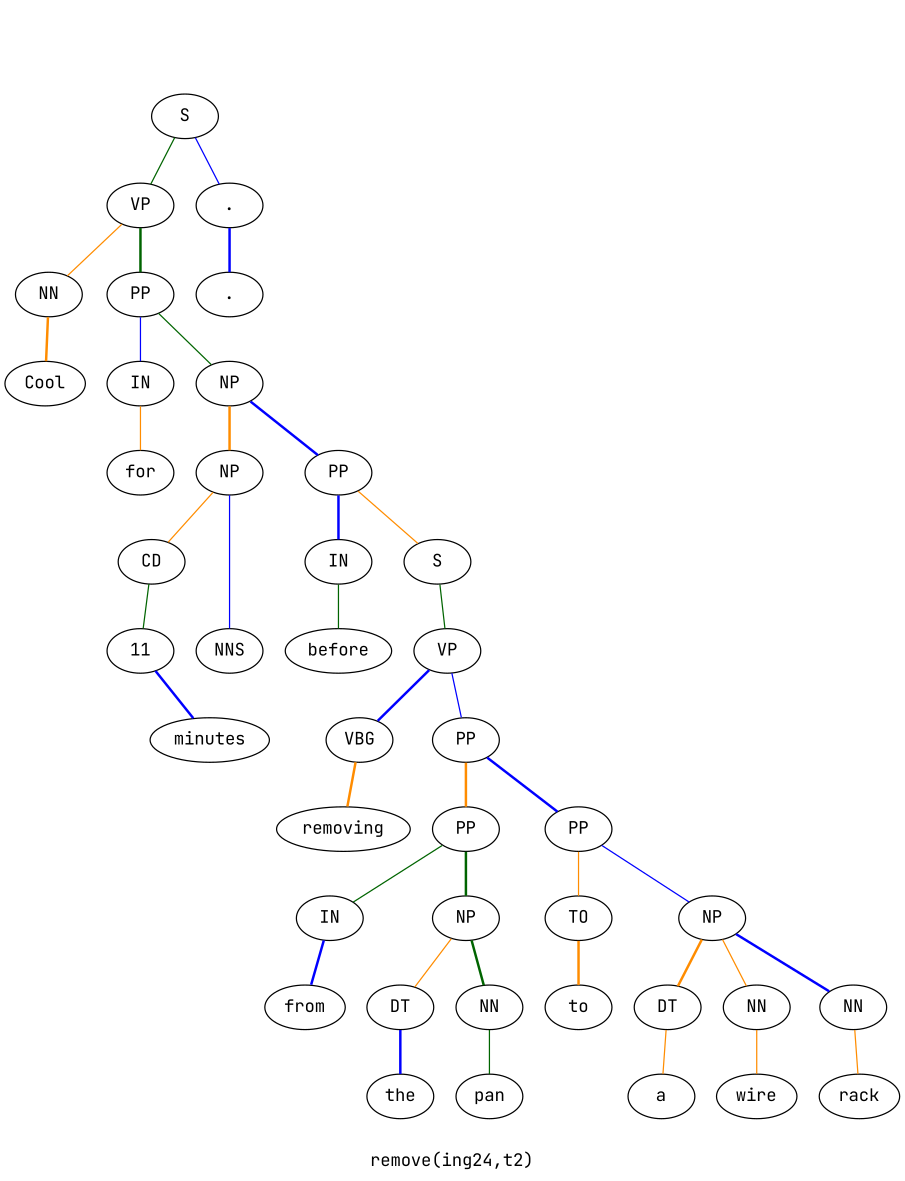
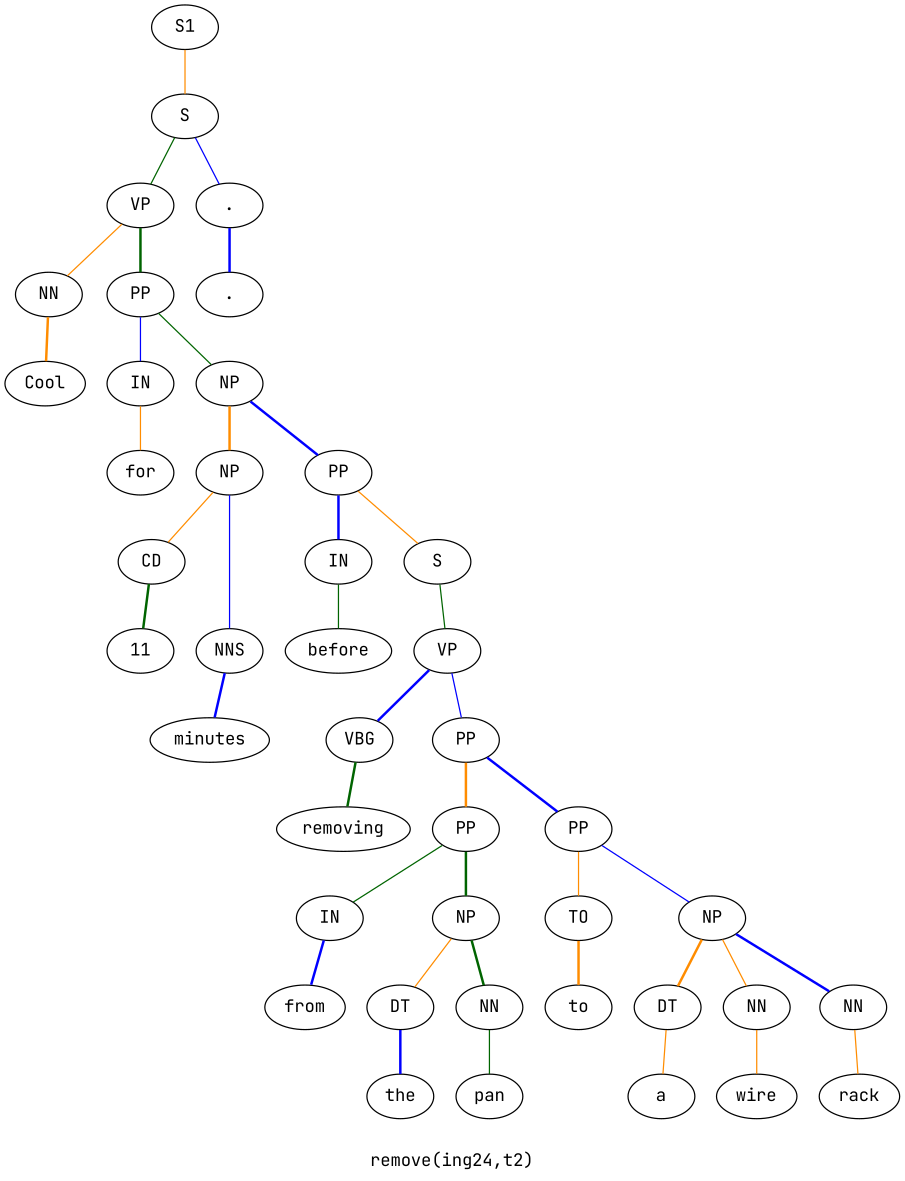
  graph {
    fontname="JetBrains Mono"
    label="remove(ing24,t2)"
    node [fontname="JetBrains Mono"]
    edge [color=darkorange fontname="JetBrains Mono" style=solid]
+   n1 [label=S1]
    n2 [label=S]
    n3 [label=VP]
    n4 [label="."]
    n5 [label=NN]
    n6 [label=PP]
    n7 [label="."]
    n8 [label=Cool]
    n9 [label=IN]
    n10 [label=NP]
    n11 [label=for]
    n12 [label=NP]
    n13 [label=PP]
    n14 [label=CD]
    n15 [label=NNS]
    n16 [label=IN]
    n17 [label=S]
    n18 [label=11]
    n19 [label=minutes]
    n20 [label=before]
    n21 [label=VP]
    n22 [label=VBG]
    n23 [label=PP]
    n24 [label=removing]
    n25 [label=PP]
    n26 [label=PP]
    n27 [label=IN]
    n28 [label=NP]
    n29 [label=TO]
    n30 [label=NP]
    n31 [label=from]
    n32 [label=DT]
    n33 [label=NN]
    n34 [label=the]
    n35 [label=pan]
    n36 [label=to]
    n37 [label=DT]
    n38 [label=NN]
    n39 [label=NN]
    n40 [label=a]
    n41 [label=wire]
    n42 [label=rack]
+   n1 -- n2
    n2 -- n3 [color=darkgreen]
    n2 -- n4 [color=blue]
    n3 -- n5
    n3 -- n6 [color=darkgreen style=bold]
    n4 -- n7 [color=blue style=bold]
    n5 -- n8 [style=bold]
    n6 -- n9 [color=blue]
    n6 -- n10 [color=darkgreen]
    n9 -- n11
    n10 -- n12 [style=bold]
    n10 -- n13 [color=blue style=bold]
    n12 -- n14
    n12 -- n15 [color=blue]
    n13 -- n16 [color=blue style=bold]
    n13 -- n17
-   n14 -- n18 [color=darkgreen]
-   n18 -- n19 [color=blue style=bold]
+   n14 -- n18 [color=darkgreen style=bold]
+   n15 -- n19 [color=blue style=bold]
    n16 -- n20 [color=darkgreen]
    n17 -- n21 [color=darkgreen]
    n21 -- n22 [color=blue style=bold]
    n21 -- n23 [color=blue]
-   n22 -- n24 [style=bold]
+   n22 -- n24 [color=darkgreen style=bold]
    n23 -- n25 [style=bold]
    n23 -- n26 [color=blue style=bold]
    n25 -- n27 [color=darkgreen]
    n25 -- n28 [color=darkgreen style=bold]
    n26 -- n29
    n26 -- n30 [color=blue]
    n27 -- n31 [color=blue style=bold]
    n28 -- n32
    n28 -- n33 [color=darkgreen style=bold]
    n29 -- n36 [style=bold]
    n30 -- n37 [style=bold]
    n30 -- n38
    n30 -- n39 [color=blue style=bold]
    n32 -- n34 [color=blue style=bold]
    n33 -- n35 [color=darkgreen]
    n37 -- n40
    n38 -- n41
    n39 -- n42
  }
